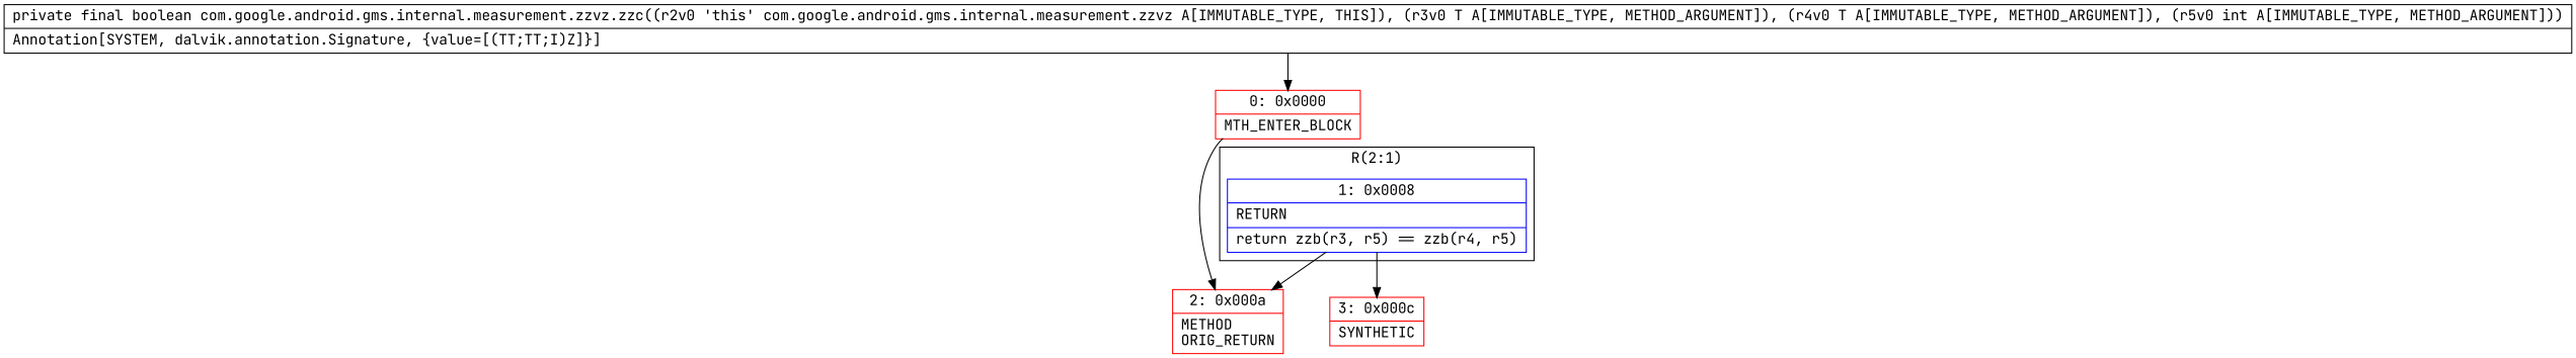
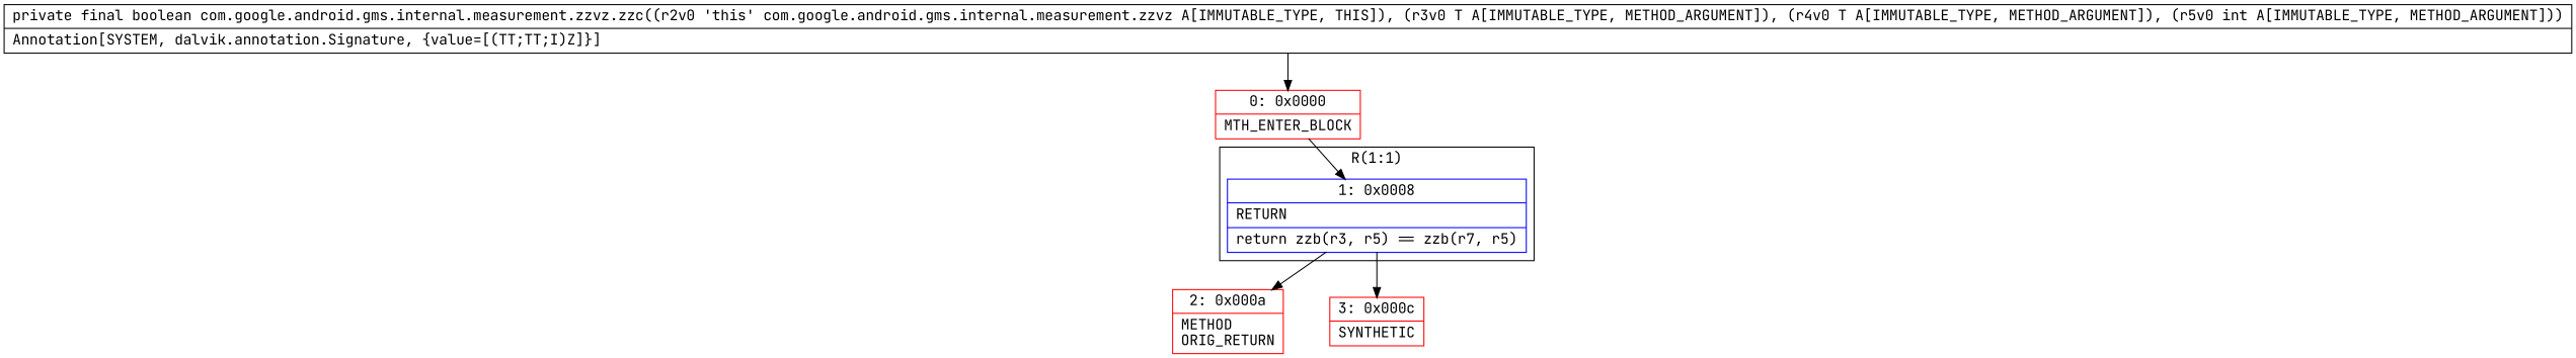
  digraph {
    fontname="JetBrains Mono"
    node [color=red fontname="JetBrains Mono" shape=record]
    edge [fontname="JetBrains Mono"]
-   n1 [color=blue label="{1\:\ 0x0008|RETURN\l|return zzb(r3, r5) == zzb(r4, r5)\l}"]
+   n1 [color=blue label="{1\:\ 0x0008|RETURN\l|return zzb(r3, r5) == zzb(r7, r5)\l}"]
    n2 [label="{2\:\ 0x000a|METHOD\lORIG_RETURN\l}"]
    n3 [label="{3\:\ 0x000c|SYNTHETIC\l}"]
    n4 [label="{0\:\ 0x0000|MTH_ENTER_BLOCK\l}"]
    n5 [label="{private final boolean com.google.android.gms.internal.measurement.zzvz.zzc((r2v0 'this' com.google.android.gms.internal.measurement.zzvz A[IMMUTABLE_TYPE, THIS]), (r3v0 T A[IMMUTABLE_TYPE, METHOD_ARGUMENT]), (r4v0 T A[IMMUTABLE_TYPE, METHOD_ARGUMENT]), (r5v0 int A[IMMUTABLE_TYPE, METHOD_ARGUMENT]))  | Annotation[SYSTEM, dalvik.annotation.Signature, \{value=[(TT;TT;I)Z]\}]\l}" color=""]
    subgraph cluster_1 {
-     label="R(2:1)"
+     label="R(1:1)"
      n1
    }
    n1 -> n2
    n1 -> n3
-   n4 -> n2
+   n4 -> n1
    n5 -> n4
  }
